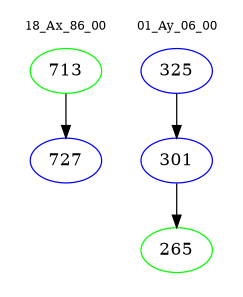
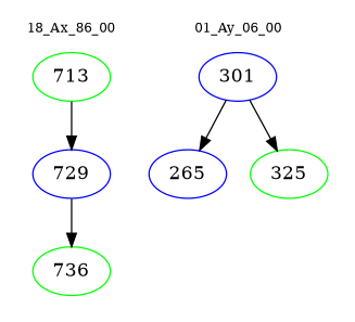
  digraph {
    node [color=green]
    edge [color=black]
-   n1 [color=blue label=727]
+   n1 [color=blue label=729]
    n2 [label=713]
+   n3 [label=736]
    n4 [color=blue label=301]
-   n5 [label=265]
-   n6 [color=blue label=325]
+   n5 [color=blue label=265]
+   n6 [label=325]
    subgraph cluster_1 {
      color=white
      fontsize=10
      label="18_Ax_86_00"
      n1
      n2
+     n3
    }
    subgraph cluster_2 {
      color=white
      fontsize=10
      label="01_Ay_06_00"
      n4
      n5
      n6
    }
+   n1 -> n3
    n2 -> n1
    n4 -> n5
-   n6 -> n4
+   n4 -> n6
  }
